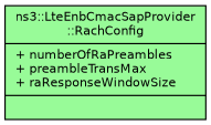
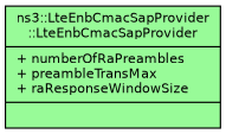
  digraph {
-   n1 [color=black fillcolor=palegreen fontcolor=black fontname=Helvetica fontsize=10 height=0.2 label="{ns3::LteEnbCmacSapProvider\l::RachConfig\n|+ numberOfRaPreambles\l+ preambleTransMax\l+ raResponseWindowSize\l|}" shape=record style=filled width=0.4]
+   n1 [color=black fillcolor=palegreen fontcolor=black fontname=Helvetica fontsize=10 height=0.2 label="{ns3::LteEnbCmacSapProvider\l::LteEnbCmacSapProvider\n|+ numberOfRaPreambles\l+ preambleTransMax\l+ raResponseWindowSize\l|}" shape=record style=filled width=0.4]
  }
